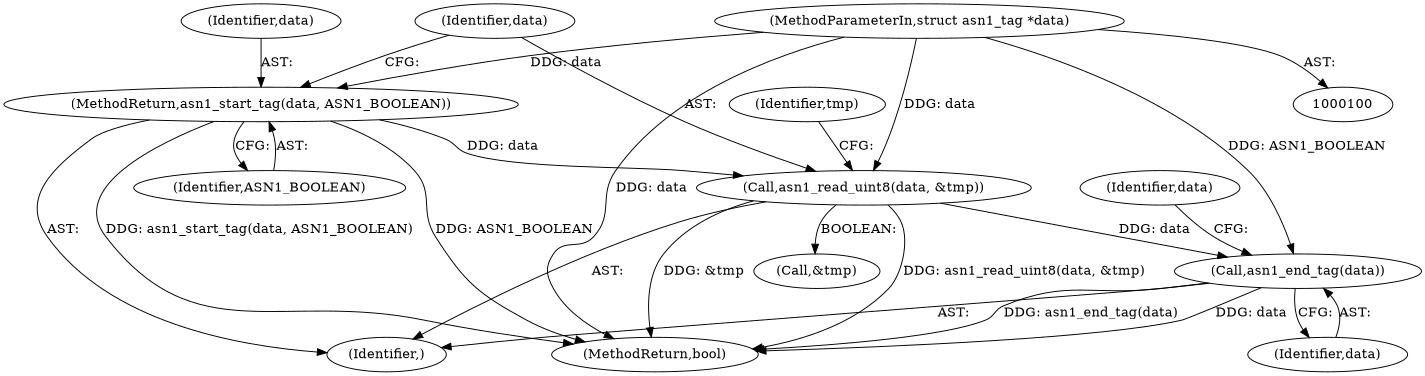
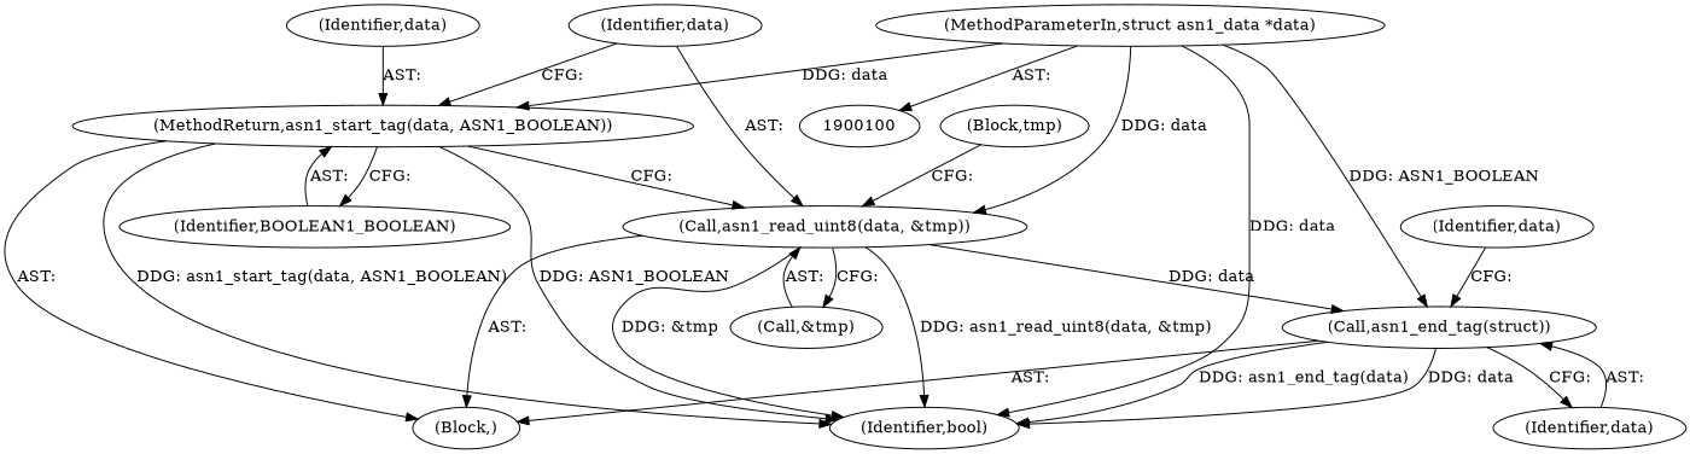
  digraph {
    fontname="DejaVu Serif"
    node [fontname="DejaVu Serif"]
    edge [fontname="DejaVu Serif"]
    n1 [label="(Call,asn1_read_uint8(data, &tmp))"]
-   n2 [label="(Call,asn1_end_tag(data))"]
+   n2 [label="(Call,asn1_end_tag(struct))"]
    n3 [label="(Call,&tmp)"]
-   n4 [label="(Identifier,)"]
-   n5 [label="(MethodReturn,bool)"]
+   n4 [label="(Block,)"]
+   n5 [label="(Identifier,bool)"]
    n6 [label="(Identifier,data)"]
    n7 [label="(MethodReturn,asn1_start_tag(data, ASN1_BOOLEAN))"]
-   n8 [label="(Identifier,ASN1_BOOLEAN)"]
-   n9 [label="(MethodParameterIn,struct asn1_tag *data)"]
-   1000100
+   n8 [label="(Identifier,BOOLEAN1_BOOLEAN)"]
+   n9 [label="(MethodParameterIn,struct asn1_data *data)"]
+   1000100 [label=1900100]
    n11 [label="(Identifier,data)"]
    n12 [label="(Identifier,data)"]
-   n13 [label="(Identifier,tmp)"]
+   n13 [label="(Block,tmp)"]
    n14 [label="(Identifier,data)"]
    n1 -> n2 [label="DDG: data"]
-   n1 -> n3 [label="BOOLEAN: "]
+   n1 -> n3 [label="CFG: "]
    n1 -> n4 [label="AST: "]
    n1 -> n5 [label="DDG: &tmp"]
    n1 -> n5 [label="DDG: asn1_read_uint8(data, &tmp)"]
    n2 -> n4 [label="AST: "]
    n2 -> n5 [label="DDG: data"]
    n2 -> n5 [label="DDG: asn1_end_tag(data)"]
    n2 -> n6 [label="CFG: "]
+   n3 -> n1 [label="AST: "]
    n6 -> n2 [label="AST: "]
-   n7 -> n1 [label="DDG: data"]
+   n7 -> n1 [label="CFG: "]
    n7 -> n4 [label="AST: "]
    n7 -> n5 [label="DDG: asn1_start_tag(data, ASN1_BOOLEAN)"]
    n7 -> n5 [label="DDG: ASN1_BOOLEAN"]
    n7 -> n8 [label="CFG: "]
    n8 -> n7 [label="AST: "]
    n9 -> n1 [label="DDG: data"]
    n9 -> n2 [label="DDG: ASN1_BOOLEAN"]
    n9 -> n5 [label="DDG: data"]
    n9 -> n7 [label="DDG: data"]
    n9 -> 1000100 [label="AST: "]
    n11 -> n1 [label="AST: "]
    n11 -> n7 [label="CFG: "]
    n12 -> n7 [label="AST: "]
    n13 -> n1 [label="CFG: "]
    n14 -> n2 [label="CFG: "]
  }
